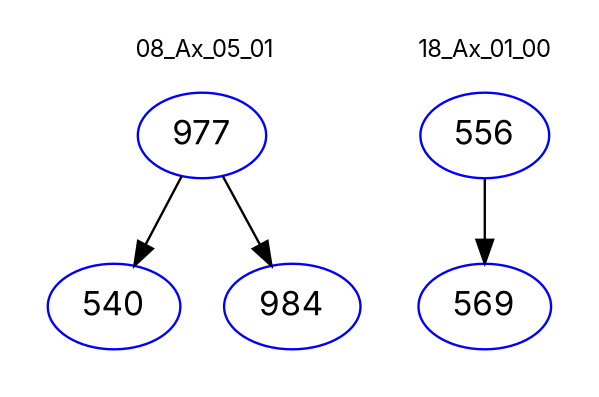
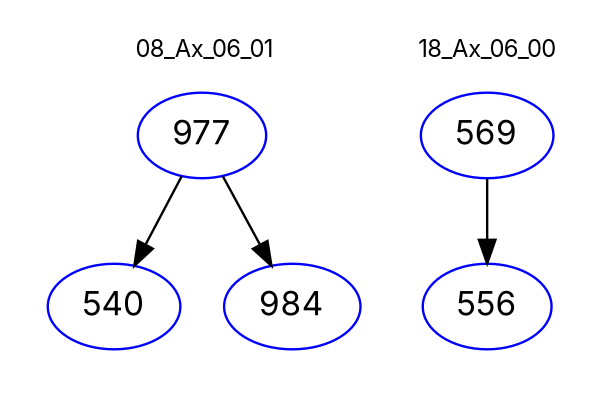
  digraph {
    fontname=Inter
    node [color=blue fontname=Inter]
    edge [color=black fontname=Inter]
    n1 [label=977]
    n2 [label=540]
    n3 [label=984]
    n4 [label=569]
    n5 [label=556]
    subgraph cluster_1 {
      color=white
      fontsize=10
-     label="08_Ax_05_01"
+     label="08_Ax_06_01"
      n1
      n2
      n3
    }
    subgraph cluster_2 {
      color=white
      fontsize=10
-     label="18_Ax_01_00"
+     label="18_Ax_06_00"
      n4
      n5
    }
    n1 -> n2
    n1 -> n3
-   n5 -> n4
+   n4 -> n5
  }
